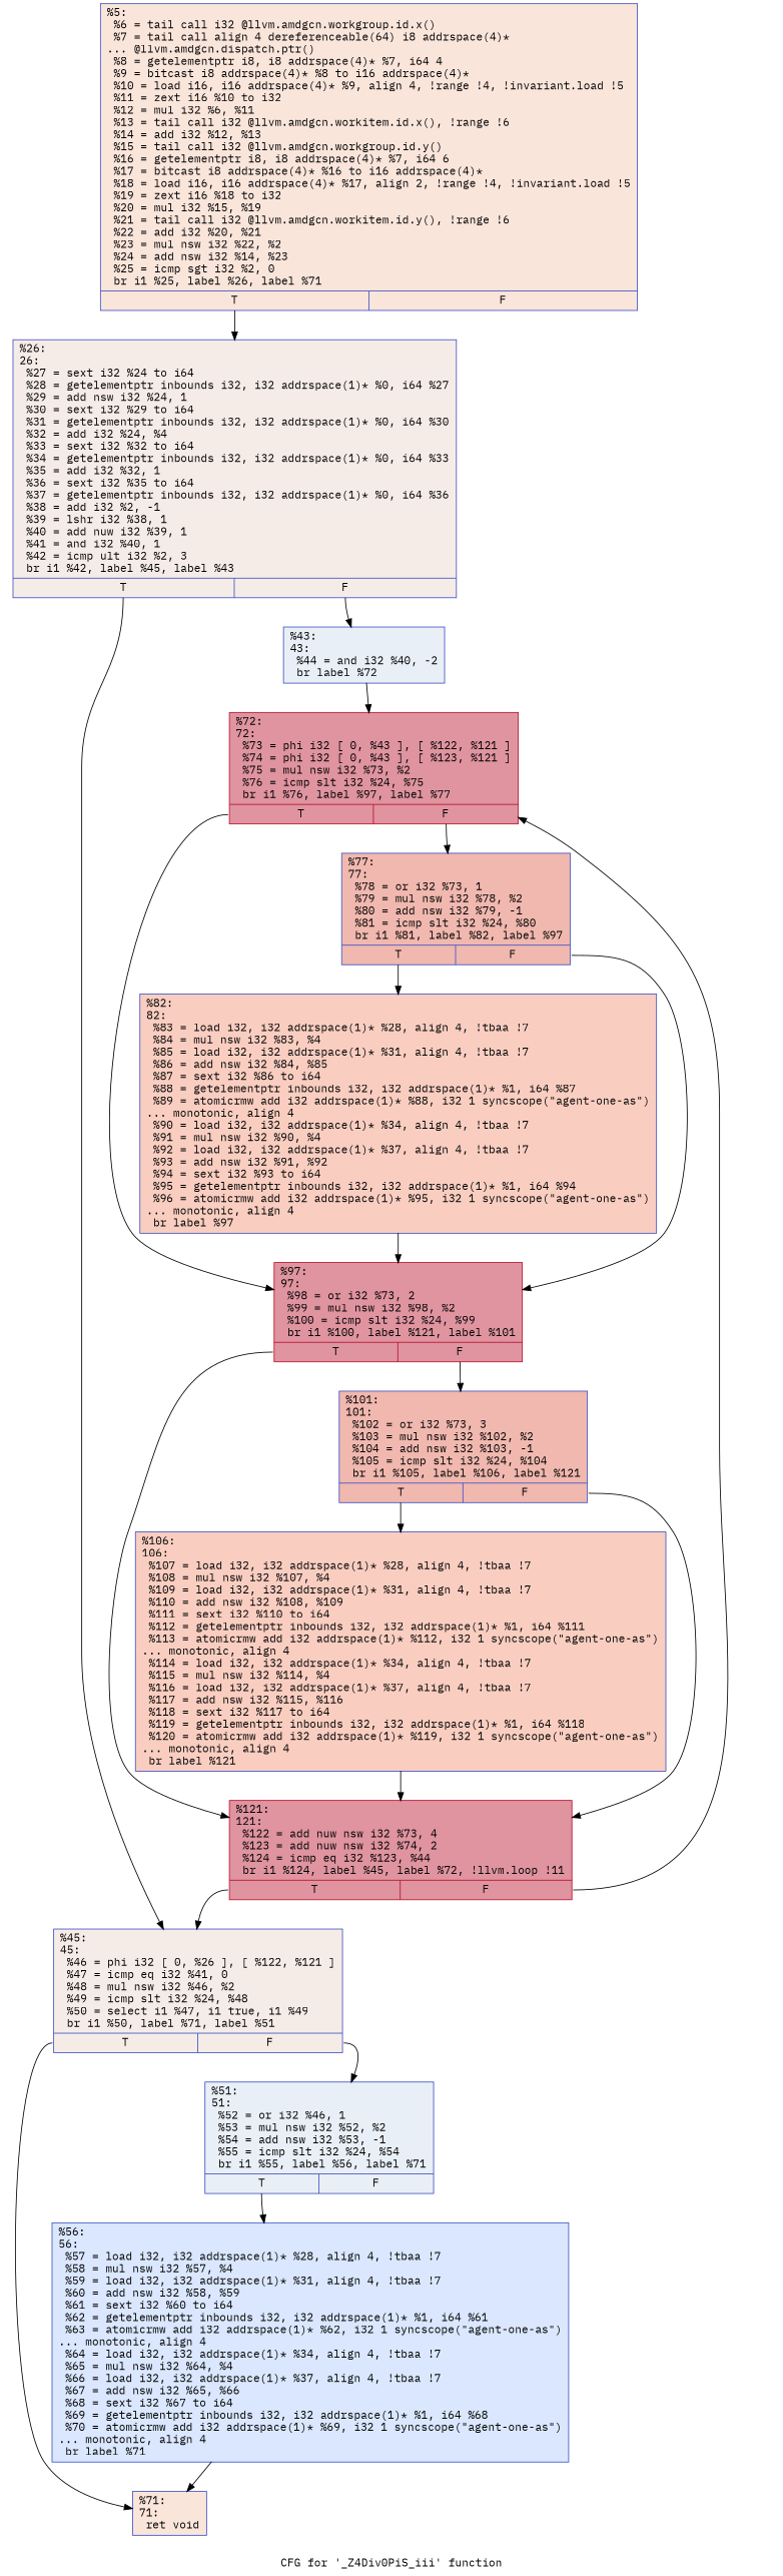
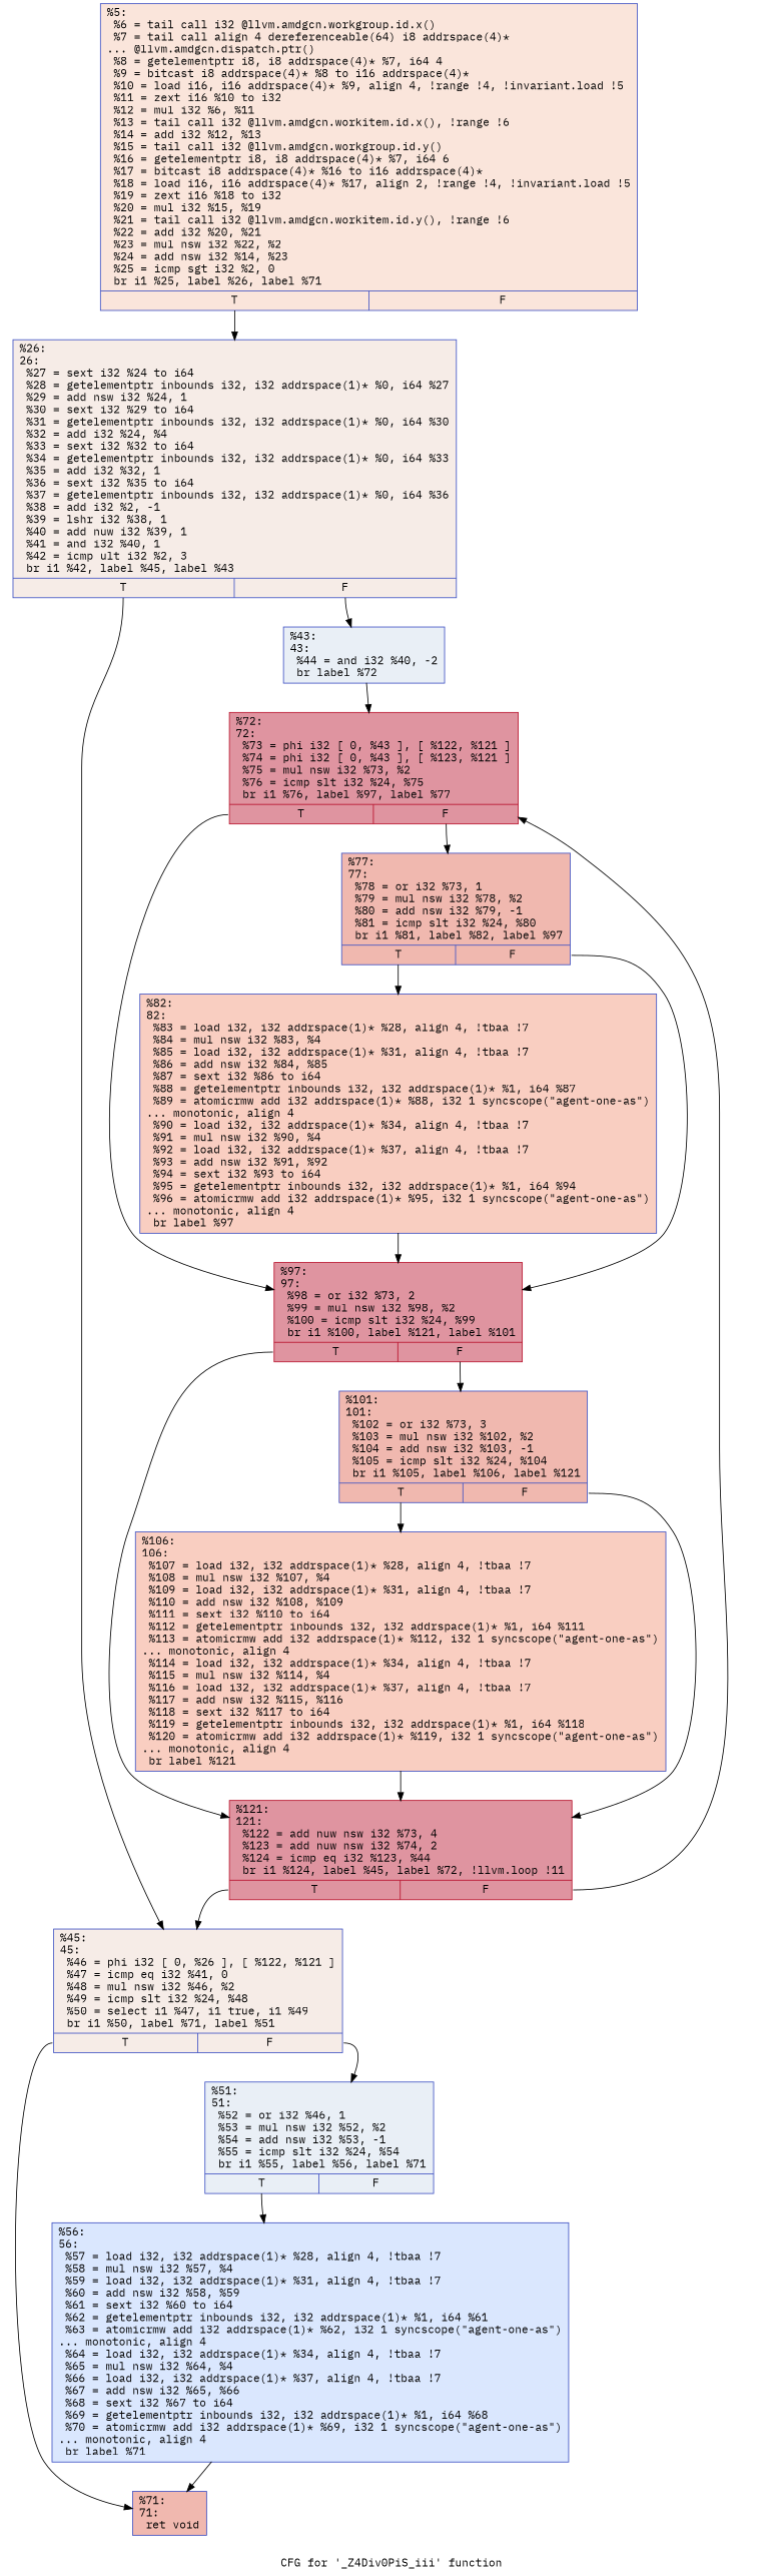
  digraph {
    fontname="IBM Plex Mono"
    label="CFG for '_Z4Div0PiS_iii' function"
    node [color="#3d50c3ff" fillcolor="#b70d2870" fontname="IBM Plex Mono" shape=record style=filled]
    edge [fontname="IBM Plex Mono" tailport=s0]
    n1 [fillcolor="#f4c5ad70" label="{%5:\l  %6 = tail call i32 @llvm.amdgcn.workgroup.id.x()\l  %7 = tail call align 4 dereferenceable(64) i8 addrspace(4)*\l... @llvm.amdgcn.dispatch.ptr()\l  %8 = getelementptr i8, i8 addrspace(4)* %7, i64 4\l  %9 = bitcast i8 addrspace(4)* %8 to i16 addrspace(4)*\l  %10 = load i16, i16 addrspace(4)* %9, align 4, !range !4, !invariant.load !5\l  %11 = zext i16 %10 to i32\l  %12 = mul i32 %6, %11\l  %13 = tail call i32 @llvm.amdgcn.workitem.id.x(), !range !6\l  %14 = add i32 %12, %13\l  %15 = tail call i32 @llvm.amdgcn.workgroup.id.y()\l  %16 = getelementptr i8, i8 addrspace(4)* %7, i64 6\l  %17 = bitcast i8 addrspace(4)* %16 to i16 addrspace(4)*\l  %18 = load i16, i16 addrspace(4)* %17, align 2, !range !4, !invariant.load !5\l  %19 = zext i16 %18 to i32\l  %20 = mul i32 %15, %19\l  %21 = tail call i32 @llvm.amdgcn.workitem.id.y(), !range !6\l  %22 = add i32 %20, %21\l  %23 = mul nsw i32 %22, %2\l  %24 = add nsw i32 %14, %23\l  %25 = icmp sgt i32 %2, 0\l  br i1 %25, label %26, label %71\l|{<s0>T|<s1>F}}"]
    n2 [fillcolor="#ead5c970" label="{%26:\l26:                                               \l  %27 = sext i32 %24 to i64\l  %28 = getelementptr inbounds i32, i32 addrspace(1)* %0, i64 %27\l  %29 = add nsw i32 %24, 1\l  %30 = sext i32 %29 to i64\l  %31 = getelementptr inbounds i32, i32 addrspace(1)* %0, i64 %30\l  %32 = add i32 %24, %4\l  %33 = sext i32 %32 to i64\l  %34 = getelementptr inbounds i32, i32 addrspace(1)* %0, i64 %33\l  %35 = add i32 %32, 1\l  %36 = sext i32 %35 to i64\l  %37 = getelementptr inbounds i32, i32 addrspace(1)* %0, i64 %36\l  %38 = add i32 %2, -1\l  %39 = lshr i32 %38, 1\l  %40 = add nuw i32 %39, 1\l  %41 = and i32 %40, 1\l  %42 = icmp ult i32 %2, 3\l  br i1 %42, label %45, label %43\l|{<s0>T|<s1>F}}"]
    n3 [fillcolor="#ead5c970" label="{%45:\l45:                                               \l  %46 = phi i32 [ 0, %26 ], [ %122, %121 ]\l  %47 = icmp eq i32 %41, 0\l  %48 = mul nsw i32 %46, %2\l  %49 = icmp slt i32 %24, %48\l  %50 = select i1 %47, i1 true, i1 %49\l  br i1 %50, label %71, label %51\l|{<s0>T|<s1>F}}"]
    n4 [fillcolor="#cedaeb70" label="{%43:\l43:                                               \l  %44 = and i32 %40, -2\l  br label %72\l}"]
-   n5 [fillcolor="#f4c5ad70" label="{%71:\l71:                                               \l  ret void\l}"]
+   n5 [fillcolor="#dc5d4a70" label="{%71:\l71:                                               \l  ret void\l}"]
    n6 [fillcolor="#cedaeb70" label="{%51:\l51:                                               \l  %52 = or i32 %46, 1\l  %53 = mul nsw i32 %52, %2\l  %54 = add nsw i32 %53, -1\l  %55 = icmp slt i32 %24, %54\l  br i1 %55, label %56, label %71\l|{<s0>T|<s1>F}}"]
    n7 [color="#b70d28ff" label="{%72:\l72:                                               \l  %73 = phi i32 [ 0, %43 ], [ %122, %121 ]\l  %74 = phi i32 [ 0, %43 ], [ %123, %121 ]\l  %75 = mul nsw i32 %73, %2\l  %76 = icmp slt i32 %24, %75\l  br i1 %76, label %97, label %77\l|{<s0>T|<s1>F}}"]
    n8 [fillcolor="#abc8fd70" label="{%56:\l56:                                               \l  %57 = load i32, i32 addrspace(1)* %28, align 4, !tbaa !7\l  %58 = mul nsw i32 %57, %4\l  %59 = load i32, i32 addrspace(1)* %31, align 4, !tbaa !7\l  %60 = add nsw i32 %58, %59\l  %61 = sext i32 %60 to i64\l  %62 = getelementptr inbounds i32, i32 addrspace(1)* %1, i64 %61\l  %63 = atomicrmw add i32 addrspace(1)* %62, i32 1 syncscope(\"agent-one-as\")\l... monotonic, align 4\l  %64 = load i32, i32 addrspace(1)* %34, align 4, !tbaa !7\l  %65 = mul nsw i32 %64, %4\l  %66 = load i32, i32 addrspace(1)* %37, align 4, !tbaa !7\l  %67 = add nsw i32 %65, %66\l  %68 = sext i32 %67 to i64\l  %69 = getelementptr inbounds i32, i32 addrspace(1)* %1, i64 %68\l  %70 = atomicrmw add i32 addrspace(1)* %69, i32 1 syncscope(\"agent-one-as\")\l... monotonic, align 4\l  br label %71\l}"]
    n9 [color="#b70d28ff" label="{%97:\l97:                                               \l  %98 = or i32 %73, 2\l  %99 = mul nsw i32 %98, %2\l  %100 = icmp slt i32 %24, %99\l  br i1 %100, label %121, label %101\l|{<s0>T|<s1>F}}"]
    n10 [fillcolor="#dc5d4a70" label="{%77:\l77:                                               \l  %78 = or i32 %73, 1\l  %79 = mul nsw i32 %78, %2\l  %80 = add nsw i32 %79, -1\l  %81 = icmp slt i32 %24, %80\l  br i1 %81, label %82, label %97\l|{<s0>T|<s1>F}}"]
    n11 [color="#b70d28ff" label="{%121:\l121:                                              \l  %122 = add nuw nsw i32 %73, 4\l  %123 = add nuw nsw i32 %74, 2\l  %124 = icmp eq i32 %123, %44\l  br i1 %124, label %45, label %72, !llvm.loop !11\l|{<s0>T|<s1>F}}"]
    n12 [fillcolor="#dc5d4a70" label="{%101:\l101:                                              \l  %102 = or i32 %73, 3\l  %103 = mul nsw i32 %102, %2\l  %104 = add nsw i32 %103, -1\l  %105 = icmp slt i32 %24, %104\l  br i1 %105, label %106, label %121\l|{<s0>T|<s1>F}}"]
    n13 [fillcolor="#f2907270" label="{%82:\l82:                                               \l  %83 = load i32, i32 addrspace(1)* %28, align 4, !tbaa !7\l  %84 = mul nsw i32 %83, %4\l  %85 = load i32, i32 addrspace(1)* %31, align 4, !tbaa !7\l  %86 = add nsw i32 %84, %85\l  %87 = sext i32 %86 to i64\l  %88 = getelementptr inbounds i32, i32 addrspace(1)* %1, i64 %87\l  %89 = atomicrmw add i32 addrspace(1)* %88, i32 1 syncscope(\"agent-one-as\")\l... monotonic, align 4\l  %90 = load i32, i32 addrspace(1)* %34, align 4, !tbaa !7\l  %91 = mul nsw i32 %90, %4\l  %92 = load i32, i32 addrspace(1)* %37, align 4, !tbaa !7\l  %93 = add nsw i32 %91, %92\l  %94 = sext i32 %93 to i64\l  %95 = getelementptr inbounds i32, i32 addrspace(1)* %1, i64 %94\l  %96 = atomicrmw add i32 addrspace(1)* %95, i32 1 syncscope(\"agent-one-as\")\l... monotonic, align 4\l  br label %97\l}"]
    n14 [fillcolor="#f2907270" label="{%106:\l106:                                              \l  %107 = load i32, i32 addrspace(1)* %28, align 4, !tbaa !7\l  %108 = mul nsw i32 %107, %4\l  %109 = load i32, i32 addrspace(1)* %31, align 4, !tbaa !7\l  %110 = add nsw i32 %108, %109\l  %111 = sext i32 %110 to i64\l  %112 = getelementptr inbounds i32, i32 addrspace(1)* %1, i64 %111\l  %113 = atomicrmw add i32 addrspace(1)* %112, i32 1 syncscope(\"agent-one-as\")\l... monotonic, align 4\l  %114 = load i32, i32 addrspace(1)* %34, align 4, !tbaa !7\l  %115 = mul nsw i32 %114, %4\l  %116 = load i32, i32 addrspace(1)* %37, align 4, !tbaa !7\l  %117 = add nsw i32 %115, %116\l  %118 = sext i32 %117 to i64\l  %119 = getelementptr inbounds i32, i32 addrspace(1)* %1, i64 %118\l  %120 = atomicrmw add i32 addrspace(1)* %119, i32 1 syncscope(\"agent-one-as\")\l... monotonic, align 4\l  br label %121\l}"]
    n1 -> n2
    n2 -> n3
    n2 -> n4 [tailport=s1]
    n3 -> n5
    n3 -> n6 [tailport=s1]
    n4 -> n7
    n6 -> n8
    n7 -> n9
    n7 -> n10 [tailport=s1]
    n8 -> n5
    n9 -> n11
    n9 -> n12 [tailport=s1]
    n10 -> n9 [tailport=s1]
    n10 -> n13
    n11 -> n3
    n11 -> n7 [tailport=s1]
    n12 -> n11 [tailport=s1]
    n12 -> n14
    n13 -> n9
    n14 -> n11
  }
